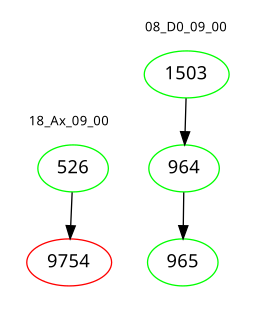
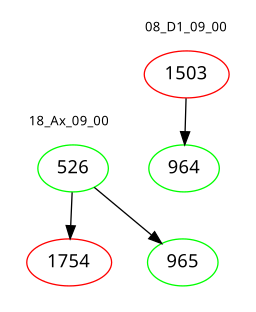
  digraph {
    fontname="Noto Sans"
    node [color=green fontname="Noto Sans"]
    edge [color=black fontname="Noto Sans"]
    n1 [label=526]
-   n2 [color=red label=9754]
+   n2 [color=red label=1754]
    n3 [label=964]
    n4 [label=965]
-   n5 [label=1503]
+   n5 [color=red label=1503]
    subgraph cluster_1 {
      color=white
      fontsize=10
      label="18_Ax_09_00"
      n1
      n2
    }
    subgraph cluster_2 {
      color=white
      fontsize=10
-     label="08_D0_09_00"
+     label="08_D1_09_00"
      n3
      n4
      n5
    }
    n1 -> n2
-   n3 -> n4
+   n1 -> n4
    n5 -> n3
  }
